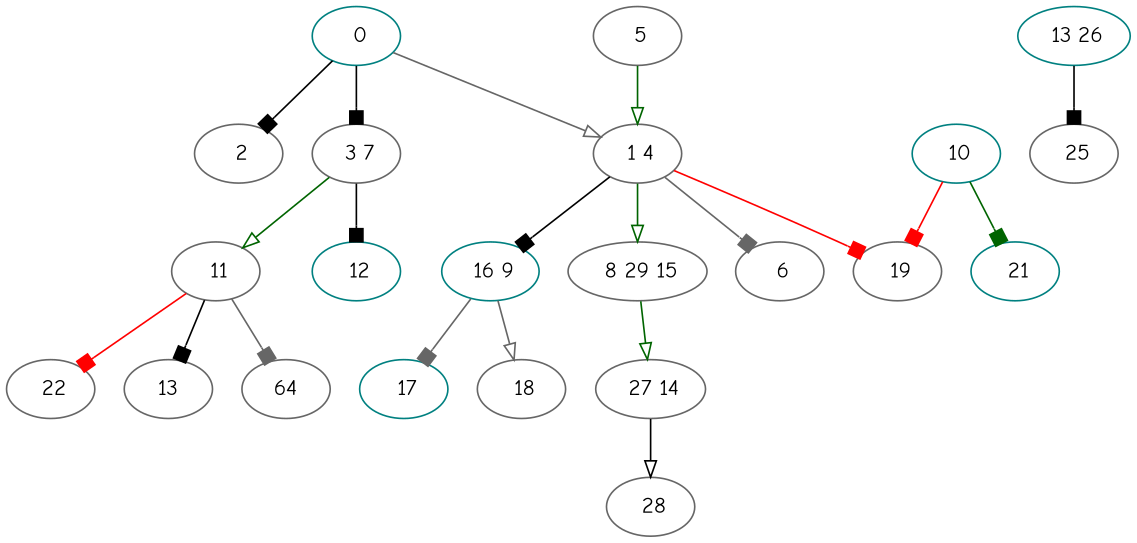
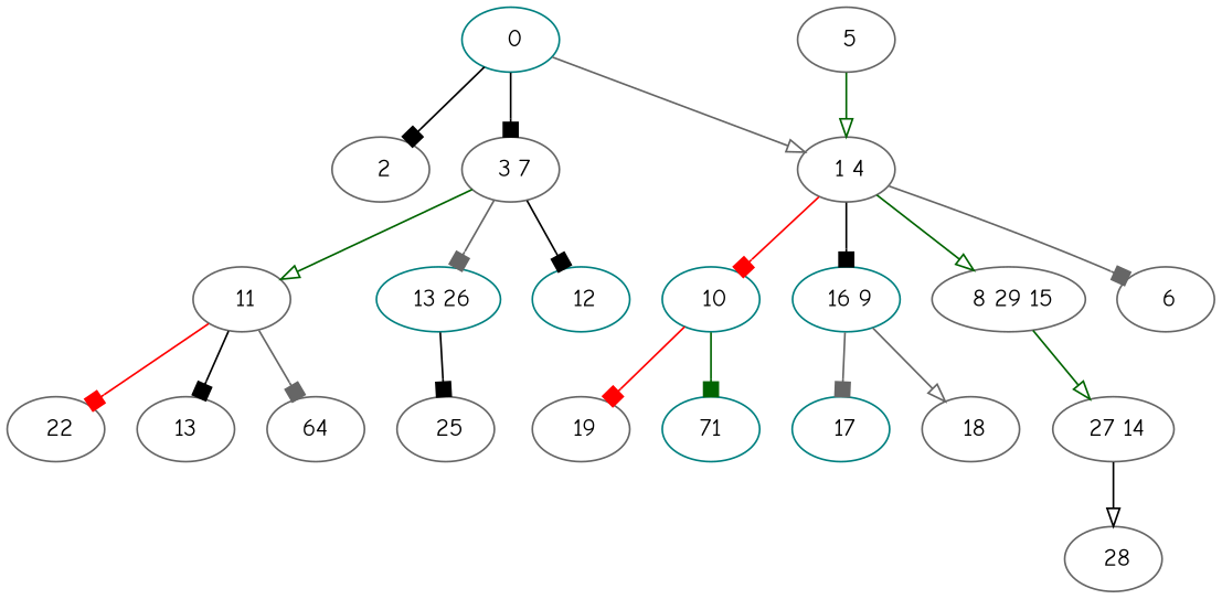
  digraph {
    fontname="Comic Neue"
    node [color=gray40 fontname="Comic Neue"]
    edge [arrowhead=box color=black fontname="Comic Neue"]
    " 0" [color=teal]
    " 2"
    " 3 7"
    " 1 4"
    " 11"
    " 13 26" [color=teal]
    " 12" [color=teal]
    " 10" [color=teal]
    " 16 9" [color=teal]
    " 8 29 15"
    " 6"
    " 22"
    n13 [label=13]
    n14 [label=64]
    " 25"
    " 19"
-   " 21" [color=teal]
+   " 21" [color=teal label=71]
    " 17" [color=teal]
    " 18"
    " 27 14"
    " 5"
    " 28"
    " 0" -> " 2"
    " 0" -> " 3 7"
    " 0" -> " 1 4" [arrowhead=onormal color=gray40]
    " 3 7" -> " 11" [arrowhead=onormal color=darkgreen]
+   " 3 7" -> " 13 26" [color=gray40]
    " 3 7" -> " 12"
-   " 1 4" -> " 19" [color=red]
+   " 1 4" -> " 10" [color=red]
    " 1 4" -> " 16 9"
    " 1 4" -> " 8 29 15" [arrowhead=onormal color=darkgreen]
    " 1 4" -> " 6" [color=gray40]
    " 11" -> " 22" [color=red]
    " 11" -> n13
    " 11" -> n14 [color=gray40]
    " 13 26" -> " 25"
    " 10" -> " 19" [color=red]
    " 10" -> " 21" [color=darkgreen]
    " 16 9" -> " 17" [color=gray40]
    " 16 9" -> " 18" [arrowhead=onormal color=gray40]
    " 8 29 15" -> " 27 14" [arrowhead=onormal color=darkgreen]
    " 27 14" -> " 28" [arrowhead=onormal]
    " 5" -> " 1 4" [arrowhead=onormal color=darkgreen]
  }
